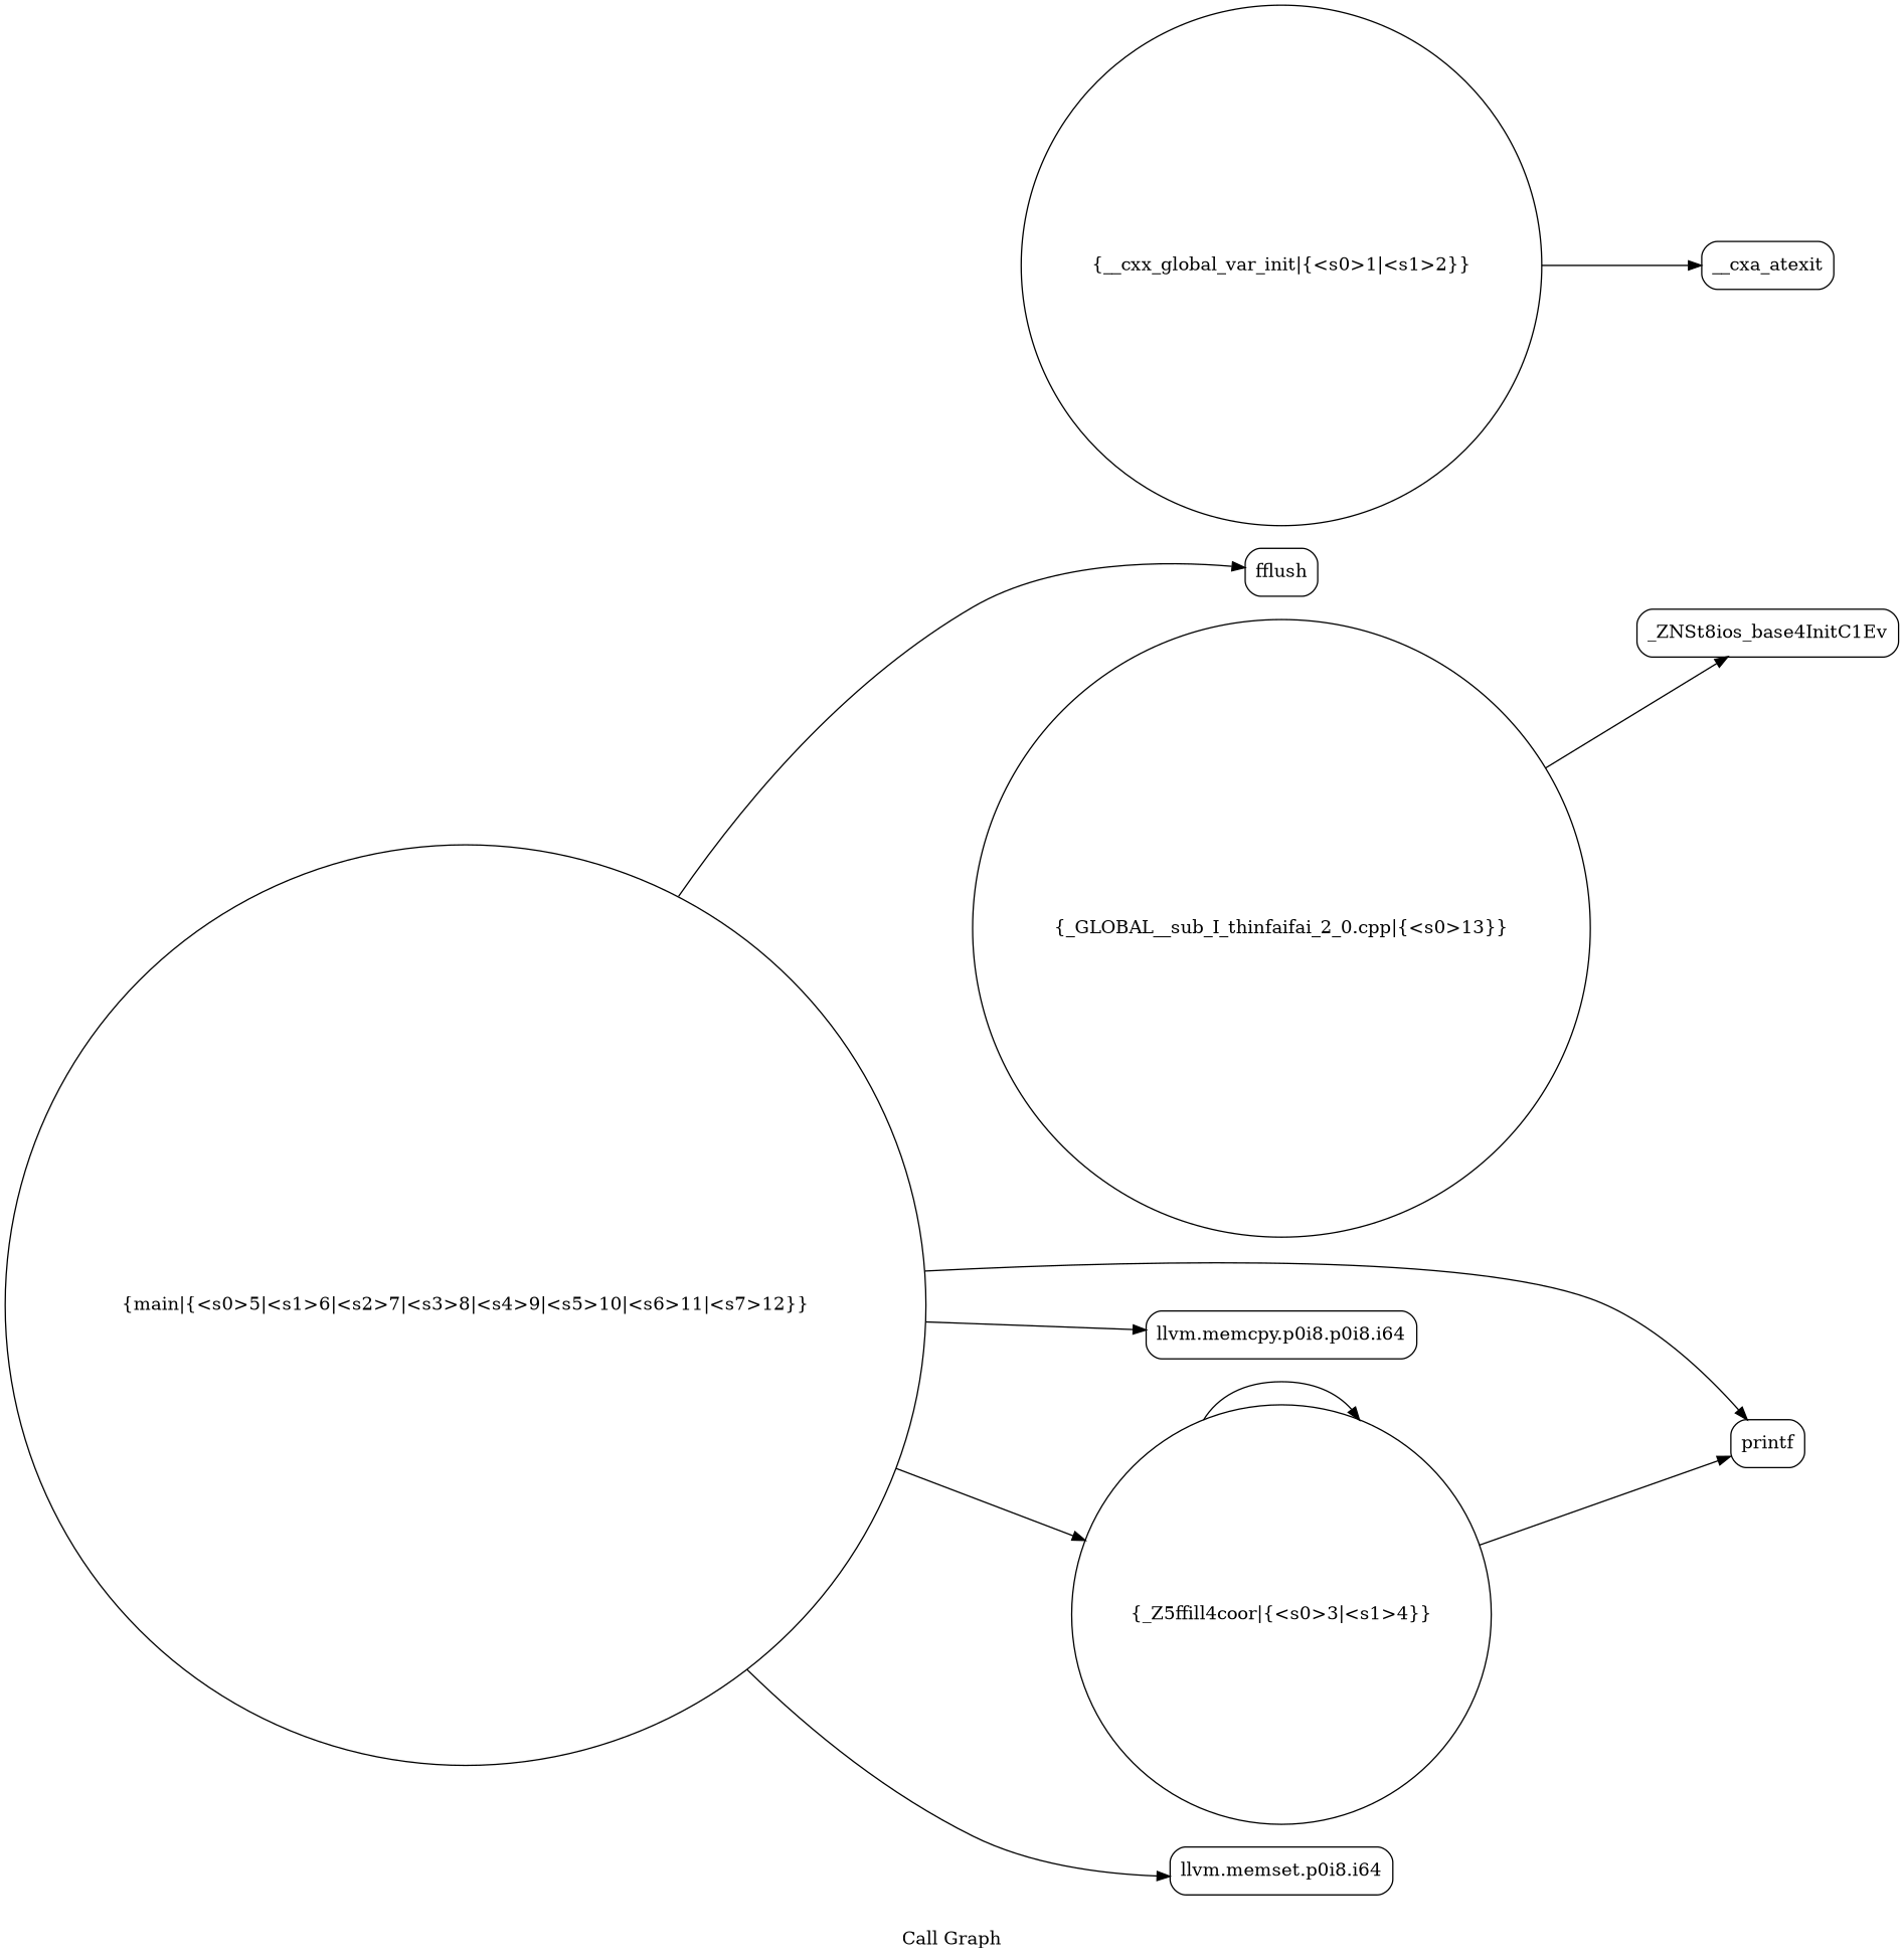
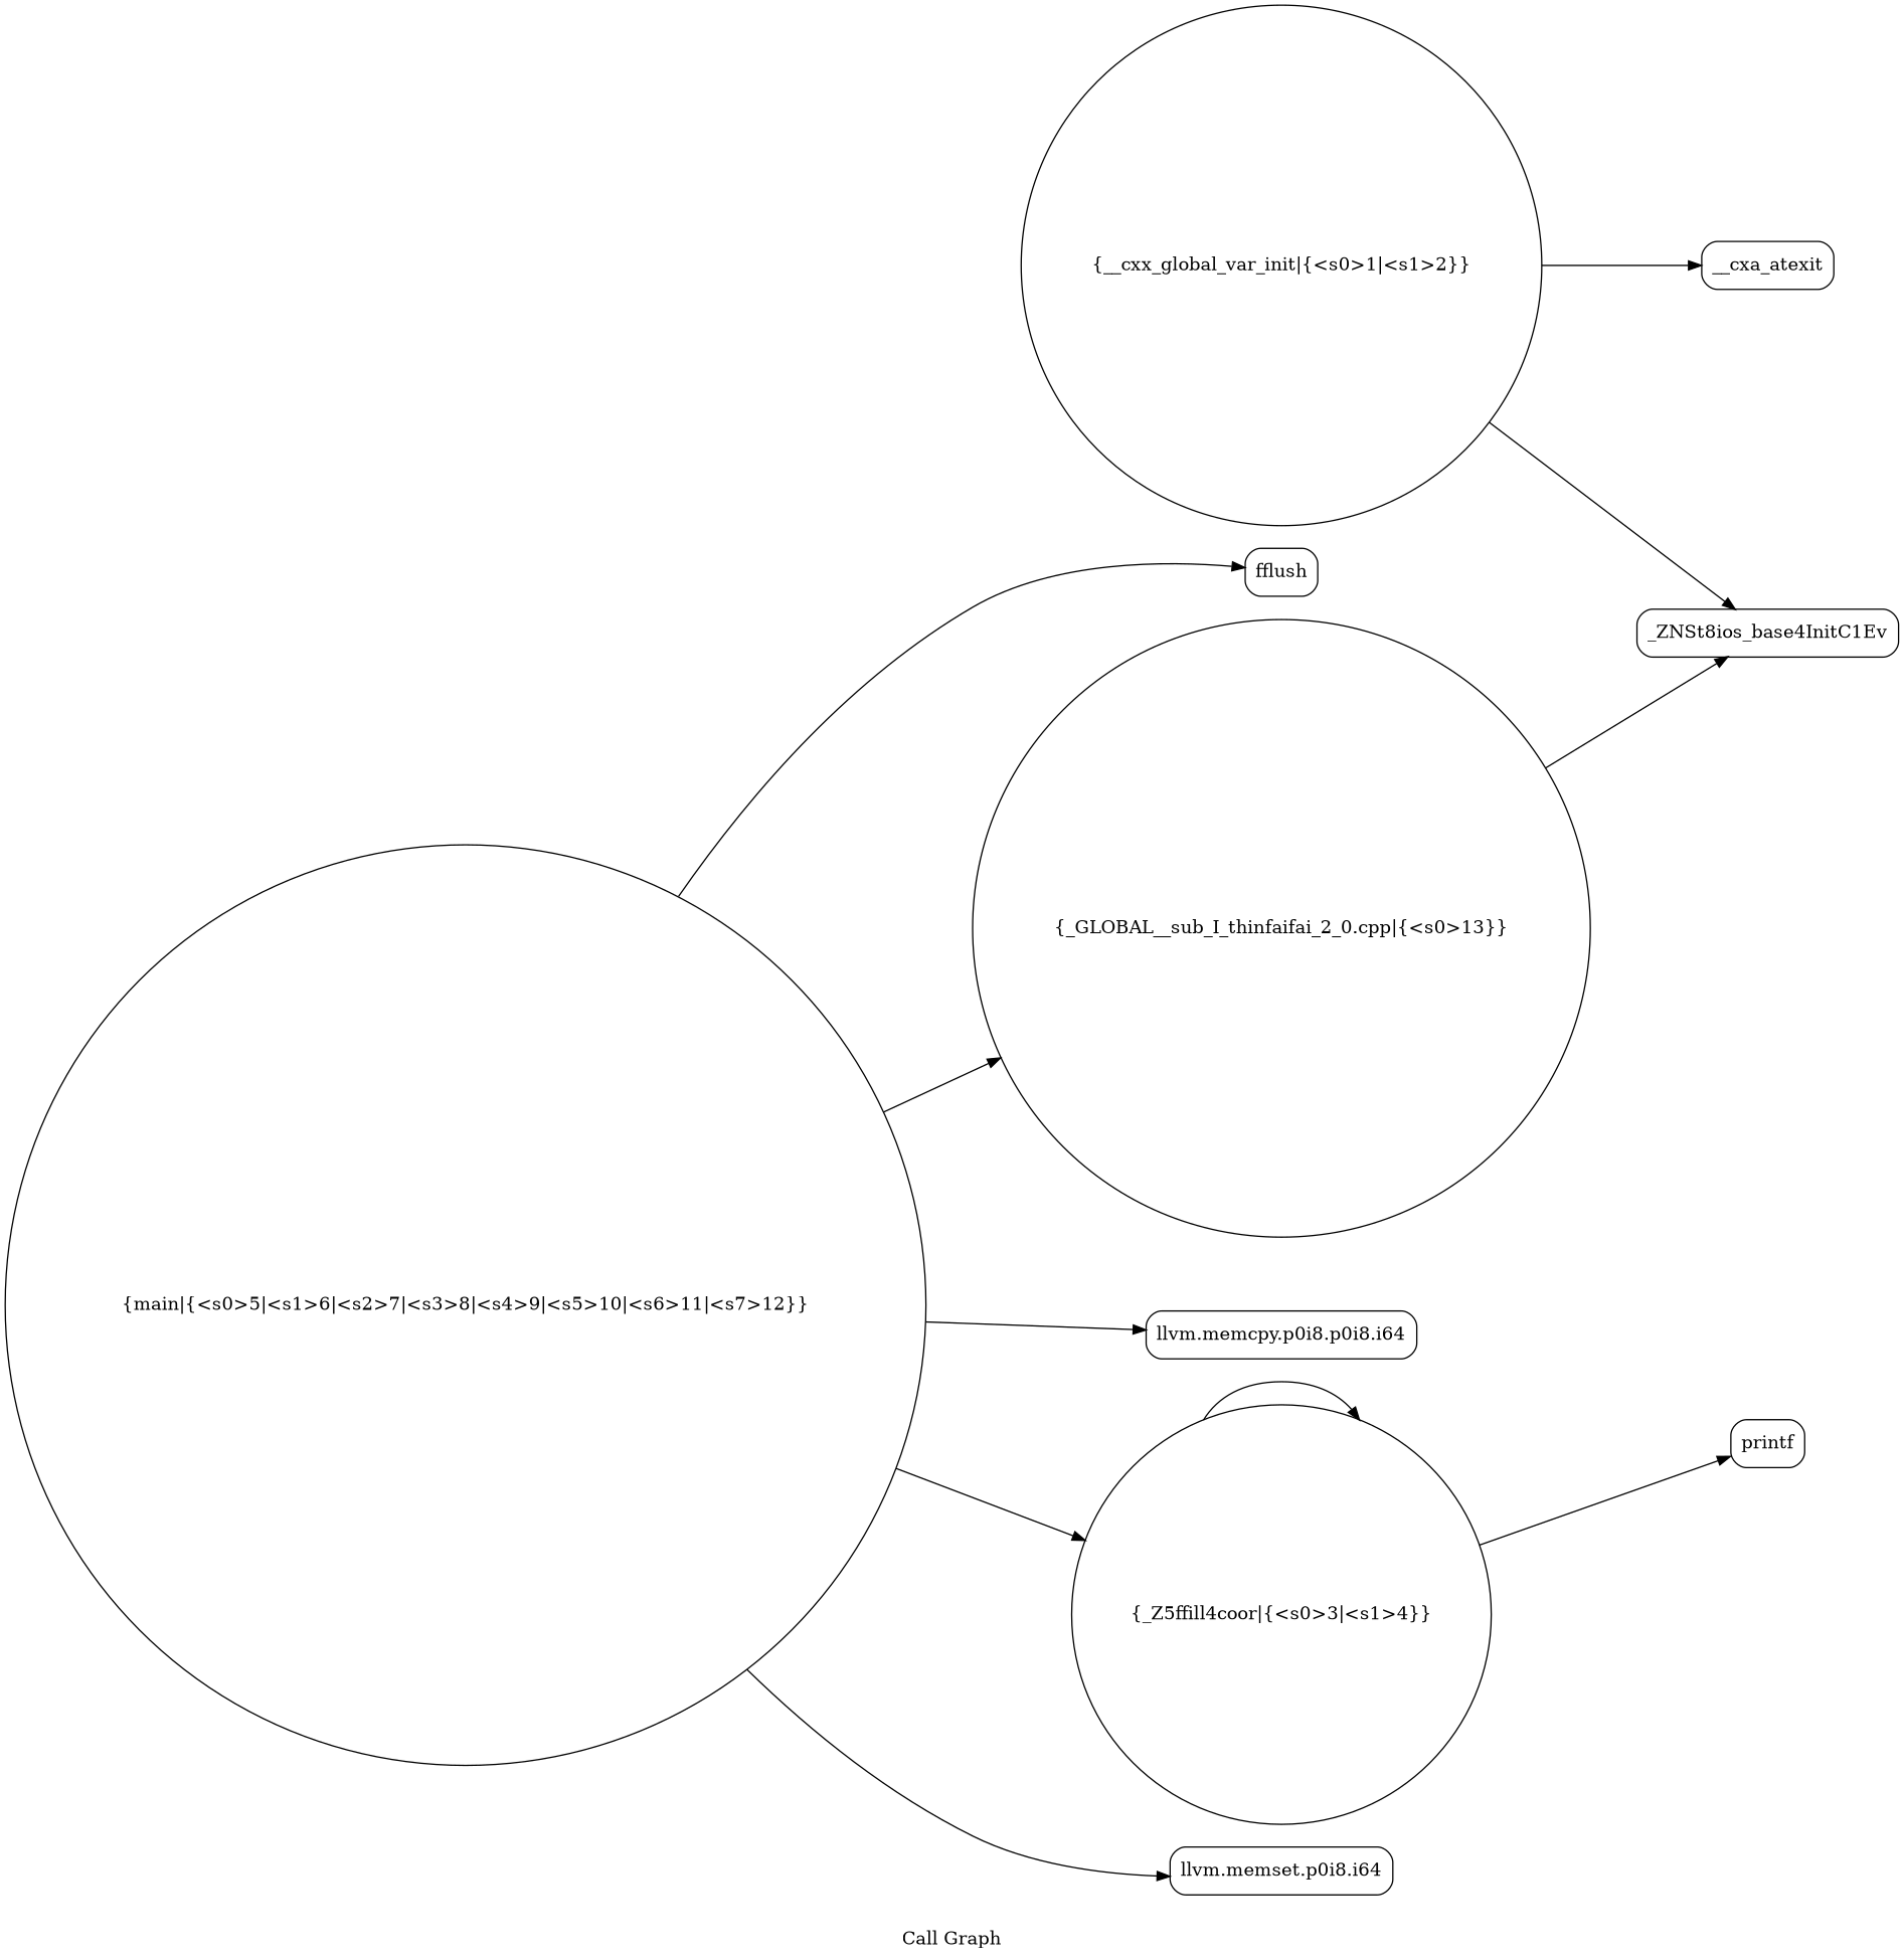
  digraph {
    label="Call Graph"
    rankdir=LR
    node [shape=Mrecord]
    edge [color=black tailport=s0]
    n1 [label="{__cxx_global_var_init|{<s0>1|<s1>2}}" shape=circle]
    n2 [label="{_ZNSt8ios_base4InitC1Ev}"]
    n3 [label="{__cxa_atexit}"]
    n4 [label="{printf}"]
    n5 [label="{_Z5ffill4coor|{<s0>3|<s1>4}}" shape=circle]
    n6 [label="{llvm.memcpy.p0i8.p0i8.i64}"]
    n7 [label="{_GLOBAL__sub_I_thinfaifai_2_0.cpp|{<s0>13}}" shape=circle]
    n8 [label="{main|{<s0>5|<s1>6|<s2>7|<s3>8|<s4>9|<s5>10|<s6>11|<s7>12}}" shape=circle]
    n9 [label="{llvm.memset.p0i8.i64}"]
    n10 [label="{fflush}"]
+   n1 -> n2
    n1 -> n3 [tailport=s1]
    n5 -> n4
    n5 -> n5 [tailport=s1]
    n7 -> n2
-   n8 -> n4 [tailport=s6]
+   n8 -> n7 [tailport=s6]
    n8 -> n5 [tailport=s5]
    n8 -> n6 [tailport=s4]
    n8 -> n9 [tailport=s3]
    n8 -> n10 [tailport=s7]
  }
